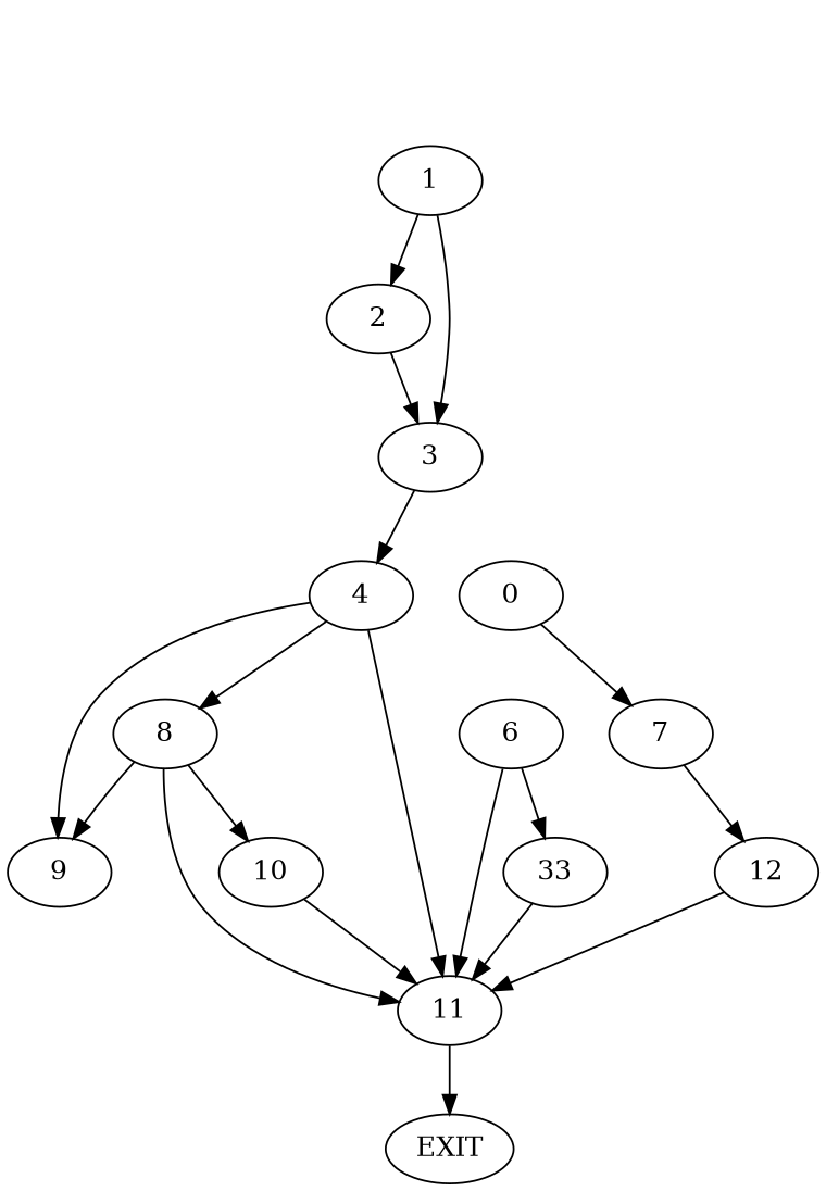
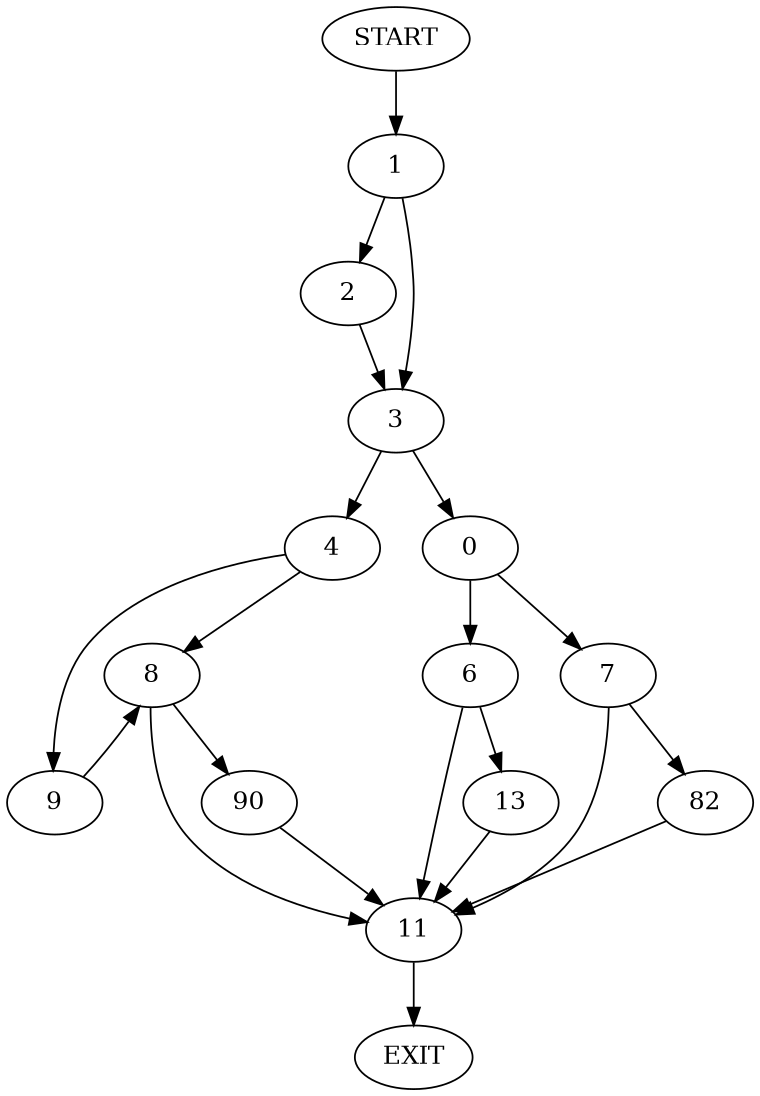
  digraph {
+   n1 [label=START]
    1
    2
    3
    n5 [label=EXIT]
    4
    n7 [label=0]
    8
    9
    6
    7
    11
-   10
-   13 [label=33]
-   12
+   10 [label=90]
+   13
+   12 [label=82]
+   n1 -> 1
    1 -> 2
    1 -> 3
    2 -> 3
    3 -> 4
+   3 -> n7
    4 -> 8
    4 -> 9
+   n7 -> 6
    n7 -> 7
    8 -> 11
    8 -> 10
-   8 -> 9
+   9 -> 8
    6 -> 11
    6 -> 13
-   4 -> 11
+   7 -> 11
    7 -> 12
    11 -> n5
    10 -> 11
    13 -> 11
    12 -> 11
  }
